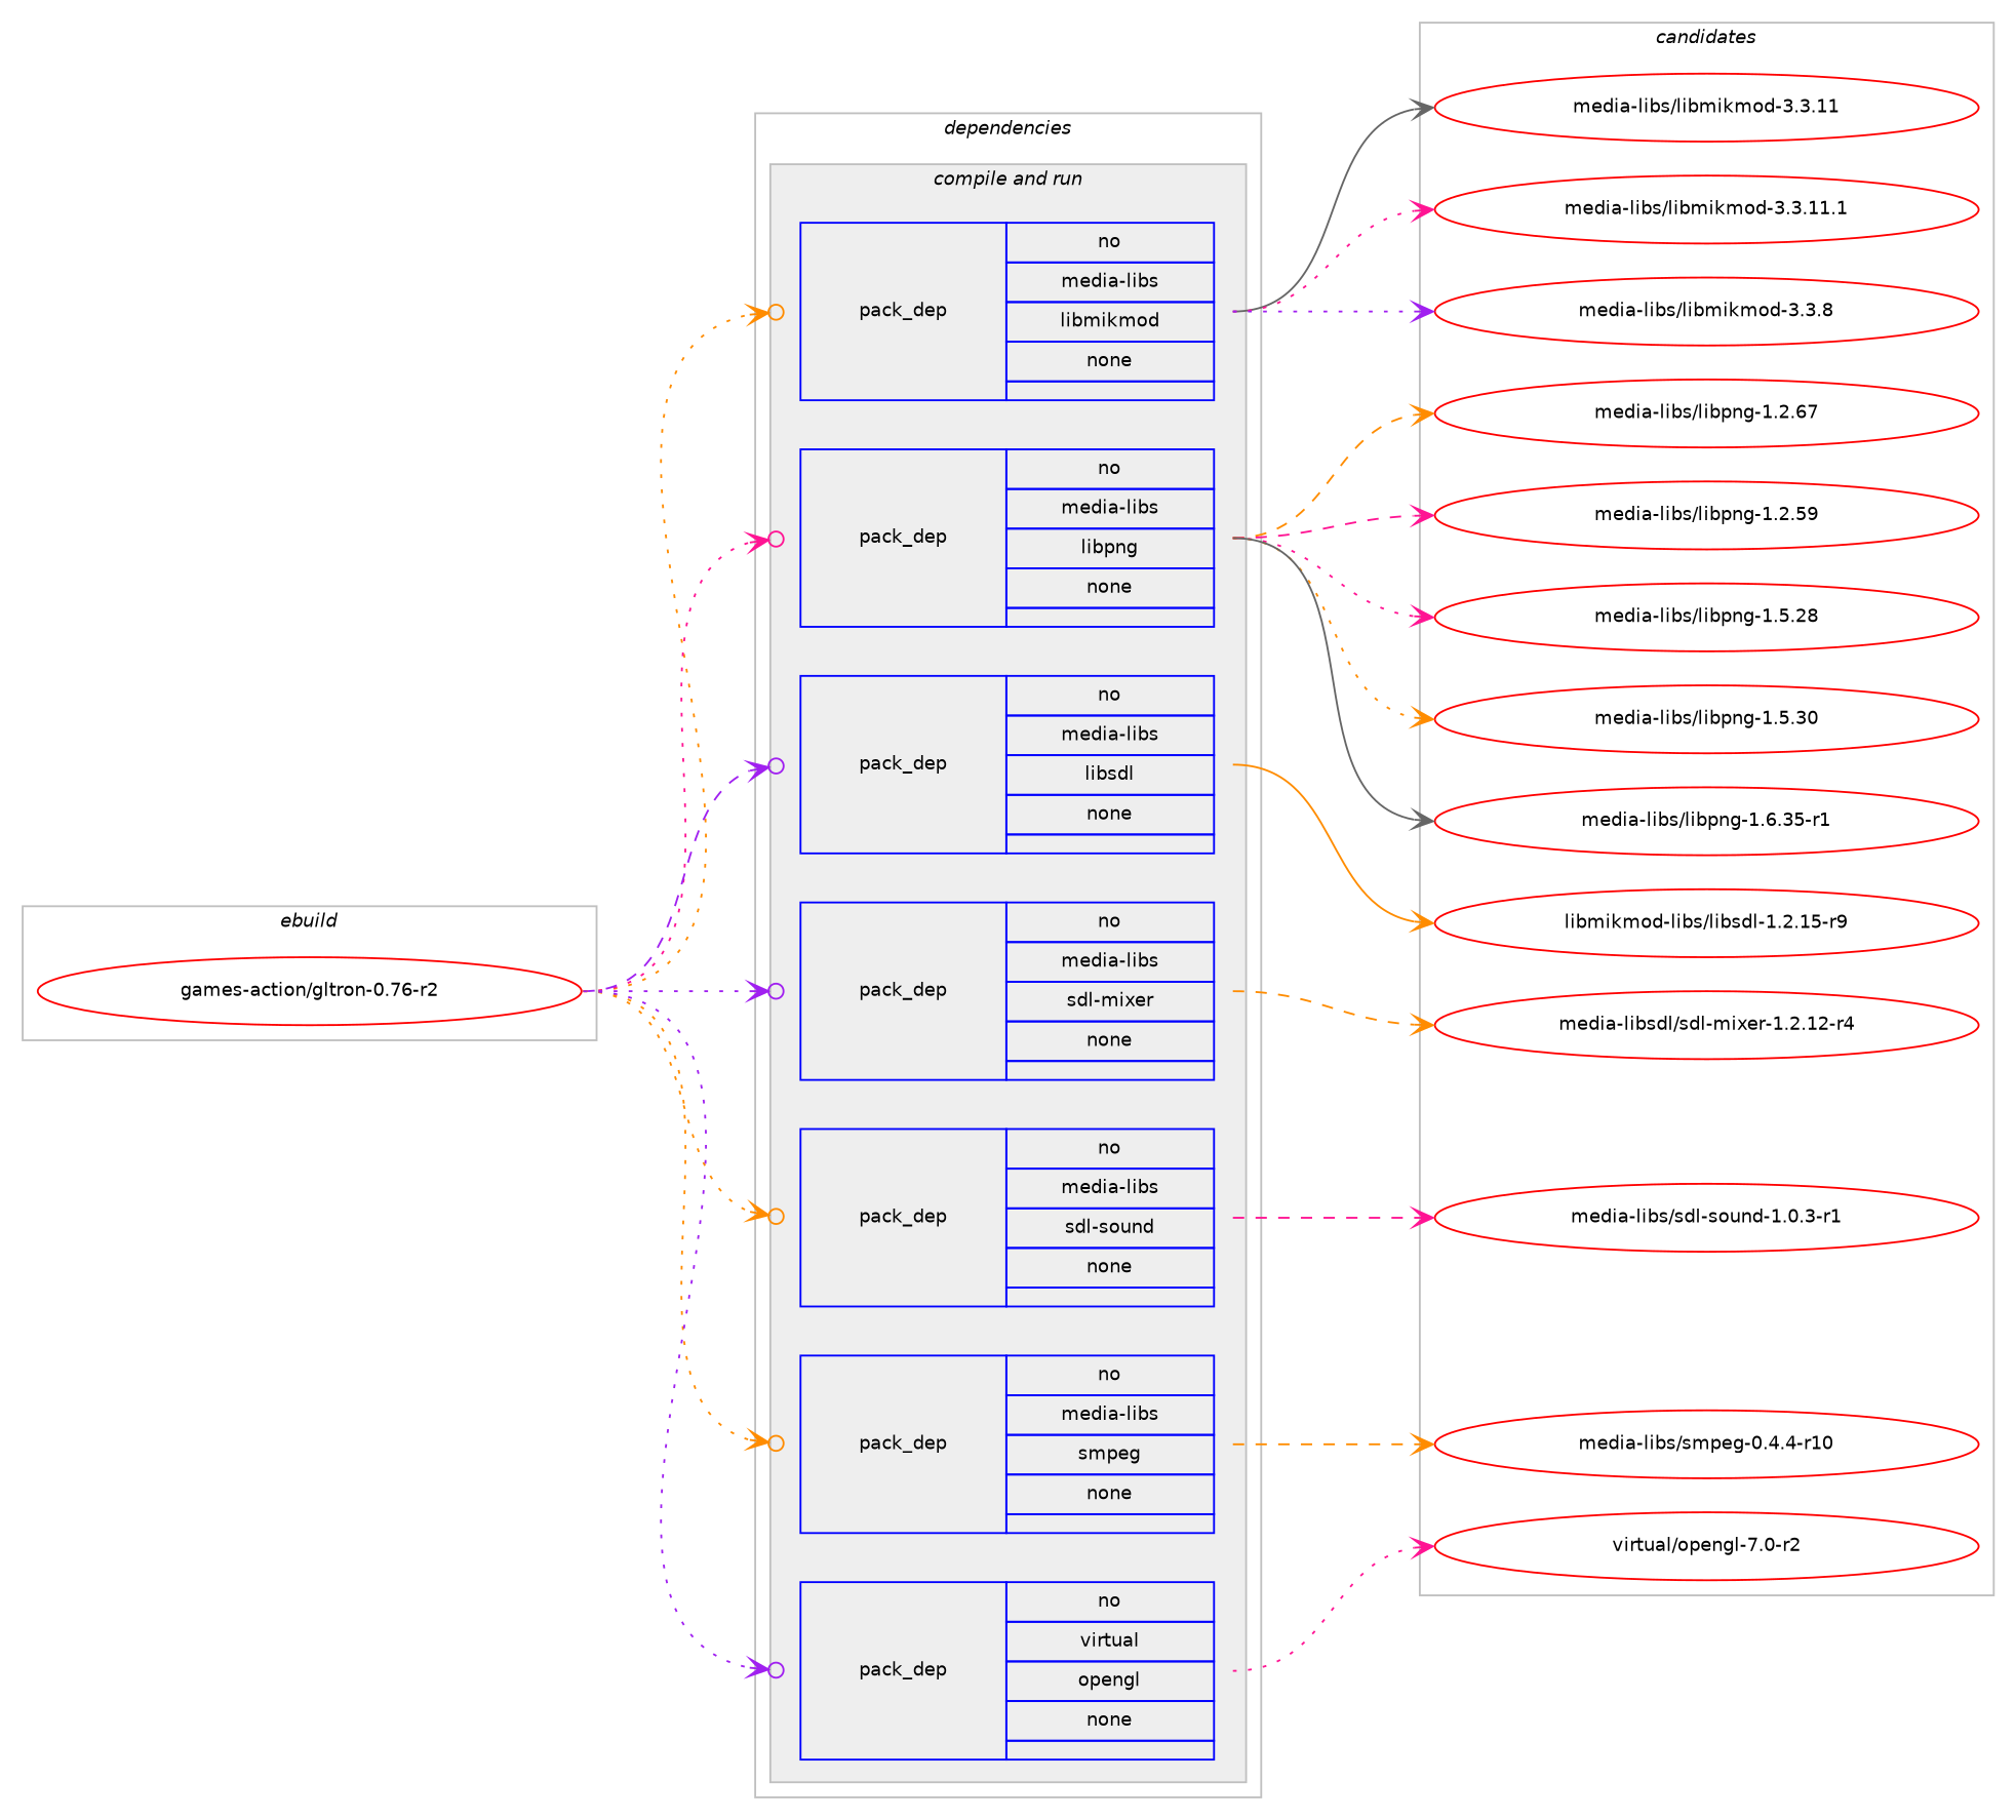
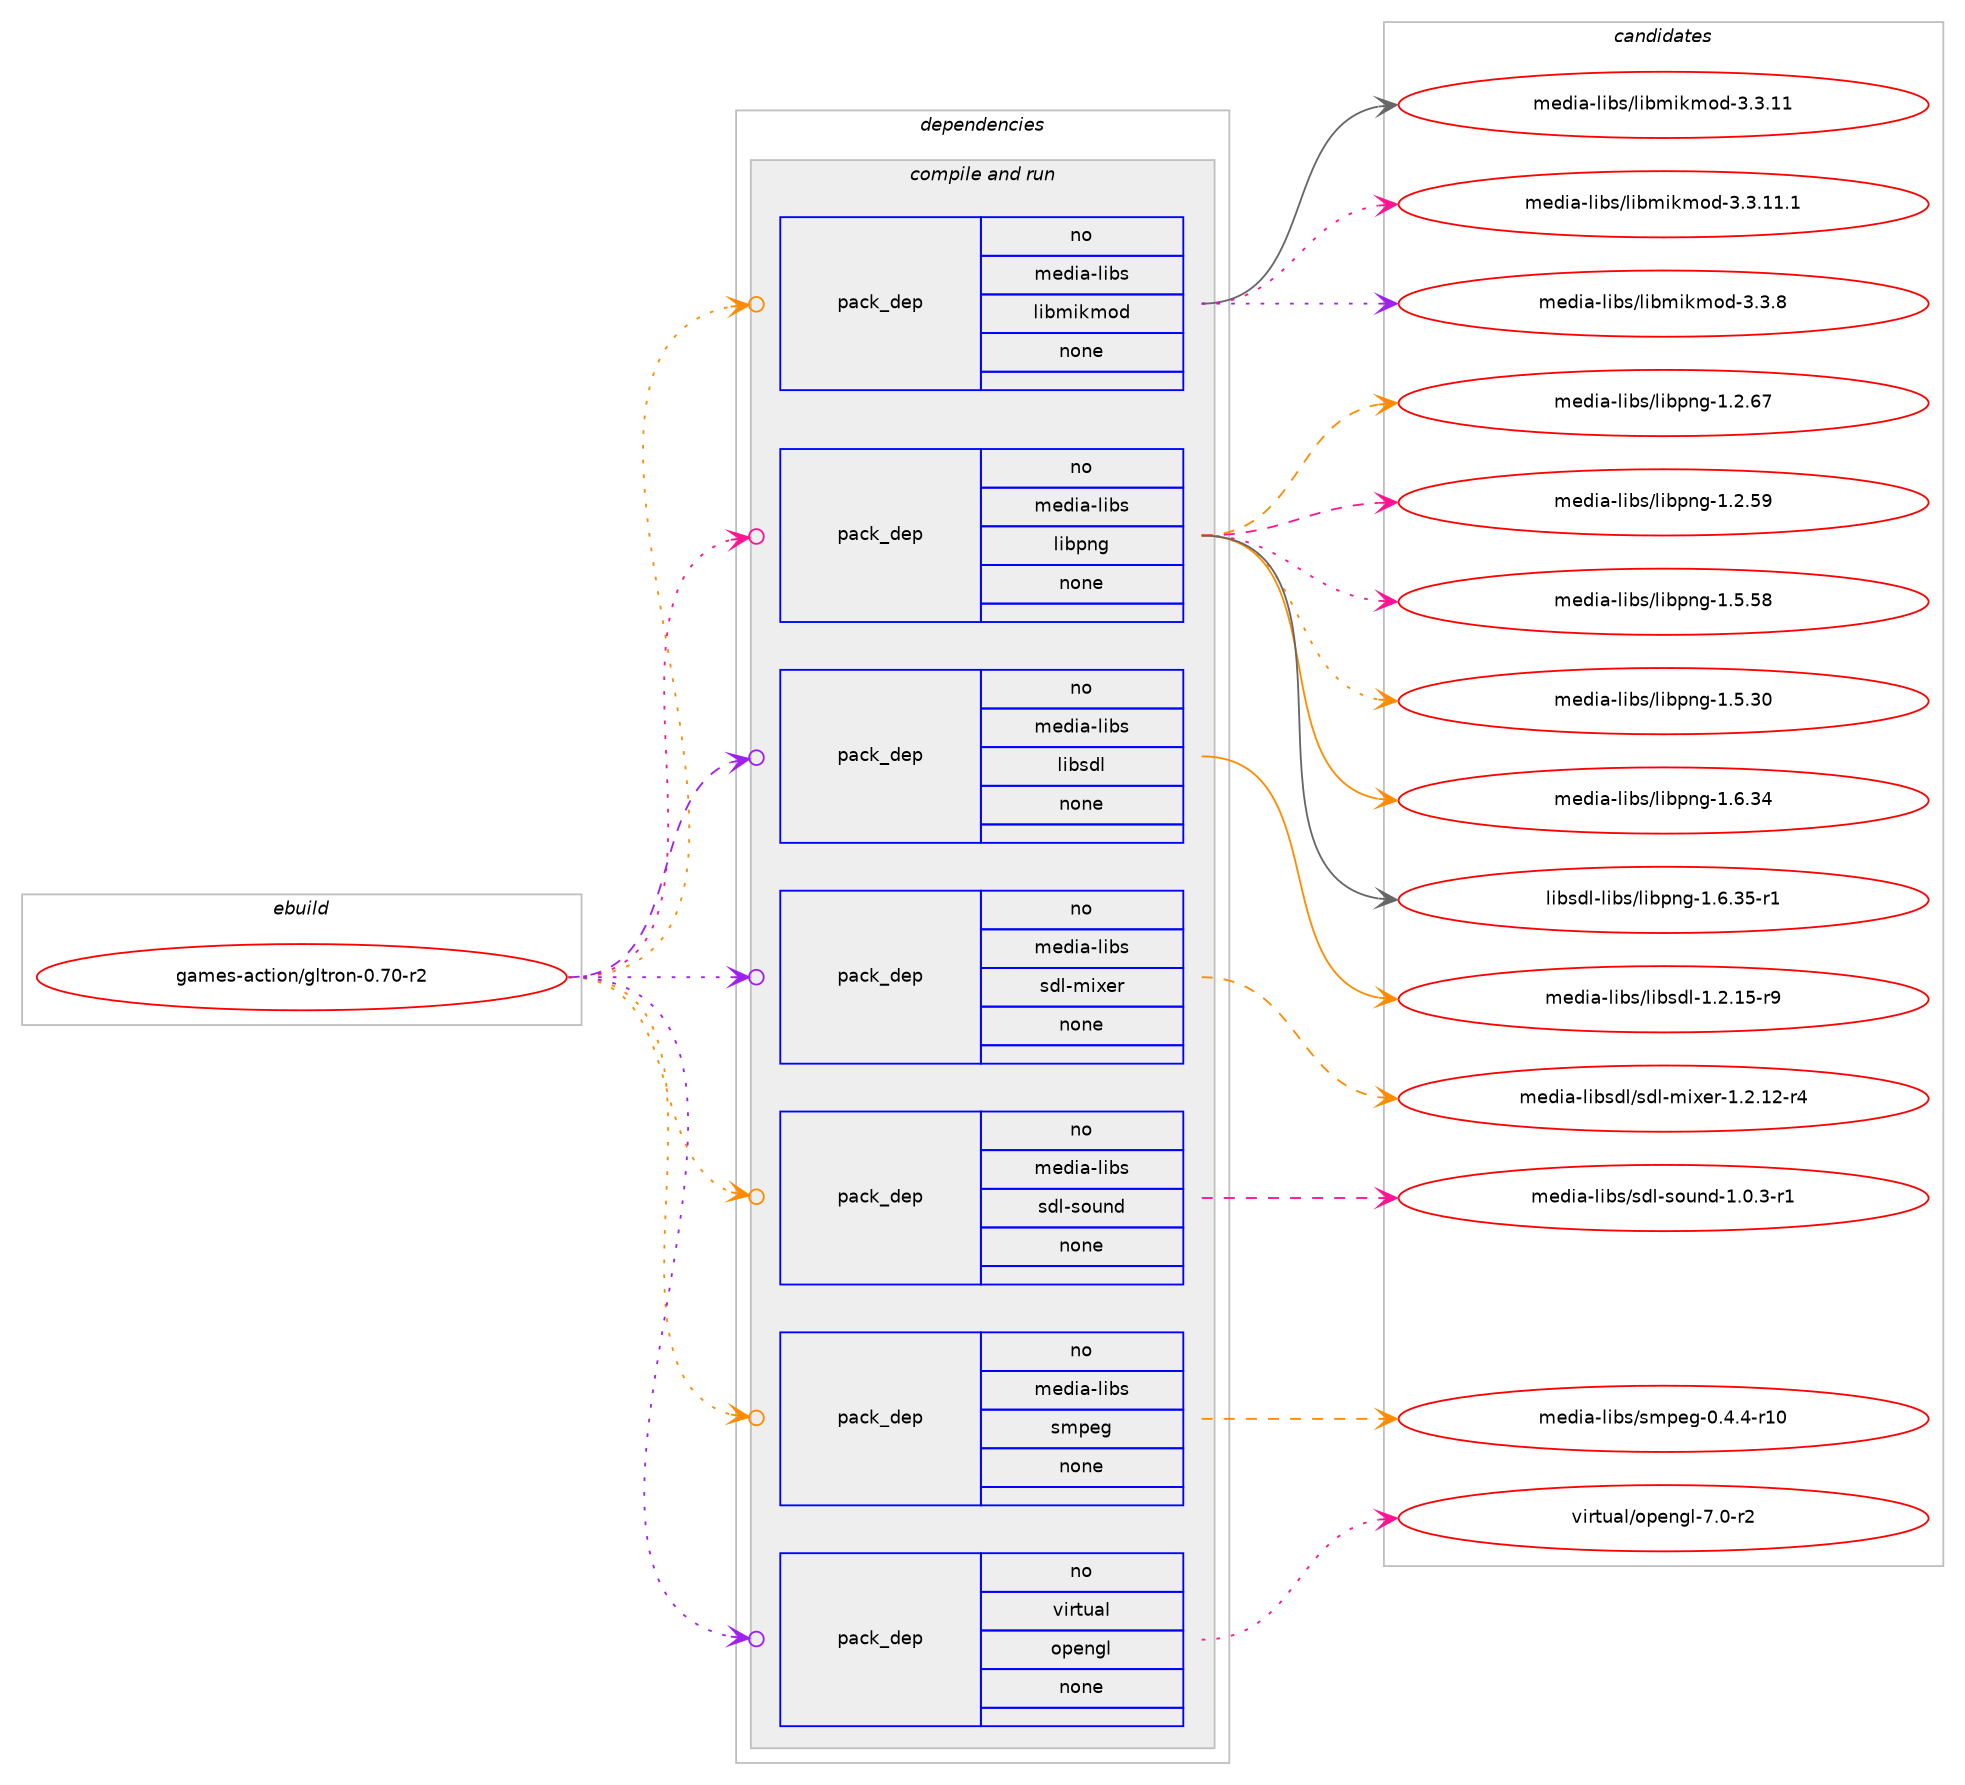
  digraph {
    compound=true
    concentrate=true
    fontname="DejaVu Sans"
    fontsize=10
    newrank=true
    rankdir=LR
    ranksep=1.5
    node [color=red fontname="DejaVu Sans" fontsize=10]
    edge [arrowhead=vee color=darkorange fontname="DejaVu Sans" headport=w style=dotted tailport=e weight=100]
-   n1 [label="games-action/gltron-0.76-r2" width=4]
+   n1 [label="games-action/gltron-0.70-r2" width=4]
    n2 [color=blue label=<<TABLE BORDER="0" CELLBORDER="1" CELLSPACING="0" CELLPADDING="4" WIDTH="220"><TR><TD ROWSPAN="6" CELLPADDING="30">pack_dep</TD></TR><TR><TD WIDTH="110">no</TD></TR><TR><TD>media-libs</TD></TR><TR><TD>libmikmod</TD></TR><TR><TD>none</TD></TR><TR><TD></TD></TR></TABLE>> shape=none]
    n3 [color=blue label=<<TABLE BORDER="0" CELLBORDER="1" CELLSPACING="0" CELLPADDING="4" WIDTH="220"><TR><TD ROWSPAN="6" CELLPADDING="30">pack_dep</TD></TR><TR><TD WIDTH="110">no</TD></TR><TR><TD>media-libs</TD></TR><TR><TD>libpng</TD></TR><TR><TD>none</TD></TR><TR><TD></TD></TR></TABLE>> shape=none]
    n4 [color=blue label=<<TABLE BORDER="0" CELLBORDER="1" CELLSPACING="0" CELLPADDING="4" WIDTH="220"><TR><TD ROWSPAN="6" CELLPADDING="30">pack_dep</TD></TR><TR><TD WIDTH="110">no</TD></TR><TR><TD>media-libs</TD></TR><TR><TD>libsdl</TD></TR><TR><TD>none</TD></TR><TR><TD></TD></TR></TABLE>> shape=none]
    n5 [color=blue label=<<TABLE BORDER="0" CELLBORDER="1" CELLSPACING="0" CELLPADDING="4" WIDTH="220"><TR><TD ROWSPAN="6" CELLPADDING="30">pack_dep</TD></TR><TR><TD WIDTH="110">no</TD></TR><TR><TD>media-libs</TD></TR><TR><TD>sdl-mixer</TD></TR><TR><TD>none</TD></TR><TR><TD></TD></TR></TABLE>> shape=none]
    n6 [color=blue label=<<TABLE BORDER="0" CELLBORDER="1" CELLSPACING="0" CELLPADDING="4" WIDTH="220"><TR><TD ROWSPAN="6" CELLPADDING="30">pack_dep</TD></TR><TR><TD WIDTH="110">no</TD></TR><TR><TD>media-libs</TD></TR><TR><TD>sdl-sound</TD></TR><TR><TD>none</TD></TR><TR><TD></TD></TR></TABLE>> shape=none]
    n7 [color=blue label=<<TABLE BORDER="0" CELLBORDER="1" CELLSPACING="0" CELLPADDING="4" WIDTH="220"><TR><TD ROWSPAN="6" CELLPADDING="30">pack_dep</TD></TR><TR><TD WIDTH="110">no</TD></TR><TR><TD>media-libs</TD></TR><TR><TD>smpeg</TD></TR><TR><TD>none</TD></TR><TR><TD></TD></TR></TABLE>> shape=none]
    n8 [color=blue label=<<TABLE BORDER="0" CELLBORDER="1" CELLSPACING="0" CELLPADDING="4" WIDTH="220"><TR><TD ROWSPAN="6" CELLPADDING="30">pack_dep</TD></TR><TR><TD WIDTH="110">no</TD></TR><TR><TD>virtual</TD></TR><TR><TD>opengl</TD></TR><TR><TD>none</TD></TR><TR><TD></TD></TR></TABLE>> shape=none]
    n9 [label="media-libs/libmikmod-3.3.11" width=4]
    n10 [label="media-libs/libmikmod-3.3.11.1" width=4]
    n11 [label="media-libs/libmikmod-3.3.8" width=4]
    n12 [label="media-libs/libpng-1.2.67" width=4]
    n13 [label="media-libs/libpng-1.2.59" width=4]
-   n14 [label="media-libs/libpng-1.5.28" width=4]
+   n14 [label="media-libs/libpng-1.5.58" width=4]
    n15 [label="media-libs/libpng-1.5.30" width=4]
-   n17 [label="media-libs/libpng-1.6.35-r1" width=4]
-   n18 [label="libmikmod-libs/libsdl-1.2.15-r9" width=4]
+   n16 [label="media-libs/libpng-1.6.34" width=4]
+   n17 [label="libsdl-libs/libpng-1.6.35-r1" width=4]
+   n18 [label="media-libs/libsdl-1.2.15-r9" width=4]
    n19 [label="media-libsdl/sdl-mixer-1.2.12-r4" width=4]
    n20 [label="media-libs/sdl-sound-1.0.3-r1" width=4]
    n21 [label="media-libs/smpeg-0.4.4-r10" width=4]
    n22 [label="virtual/opengl-7.0-r2" width=4]
    subgraph cluster_1 {
      color=gray
      label=<<i>ebuild</i>>
      rank=same
      n1
    }
    subgraph cluster_2 {
      color=gray
      label=<<i>dependencies</i>>
      subgraph cluster_3 {
        color=gray
        fillcolor="#eeeeee"
        label=<<i>compile</i>>
        style=filled
      }
      subgraph cluster_4 {
        color=gray
        fillcolor="#eeeeee"
        label=<<i>compile and run</i>>
        style=filled
        subgraph sub_5 {
          color=gray
          fillcolor="#eeeeee"
          label=<<i>compile and run</i>>
          style=filled
          n2
        }
        subgraph sub_6 {
          color=gray
          fillcolor="#eeeeee"
          label=<<i>compile and run</i>>
          style=filled
          n3
        }
        subgraph sub_7 {
          color=gray
          fillcolor="#eeeeee"
          label=<<i>compile and run</i>>
          style=filled
          n4
        }
        subgraph sub_8 {
          color=gray
          fillcolor="#eeeeee"
          label=<<i>compile and run</i>>
          style=filled
          n5
        }
        subgraph sub_9 {
          color=gray
          fillcolor="#eeeeee"
          label=<<i>compile and run</i>>
          style=filled
          n6
        }
        subgraph sub_10 {
          color=gray
          fillcolor="#eeeeee"
          label=<<i>compile and run</i>>
          style=filled
          n7
        }
        subgraph sub_11 {
          color=gray
          fillcolor="#eeeeee"
          label=<<i>compile and run</i>>
          style=filled
          n8
        }
      }
      subgraph cluster_12 {
        color=gray
        fillcolor="#eeeeee"
        label=<<i>run</i>>
        style=filled
      }
    }
    subgraph cluster_13 {
      color=gray
      label=<<i>candidates</i>>
      rank=same
      subgraph sub_14 {
        color=black
        label=<<i>candidates</i>>
        nodesep=1
        rank=same
        n9
        n10
        n11
      }
      subgraph sub_15 {
        color=black
        label=<<i>candidates</i>>
        nodesep=1
        rank=same
        n12
        n13
        n14
        n15
+       n16
        n17
      }
      subgraph sub_16 {
        color=black
        label=<<i>candidates</i>>
        nodesep=1
        rank=same
        n18
      }
      subgraph sub_17 {
        color=black
        label=<<i>candidates</i>>
        nodesep=1
        rank=same
        n19
      }
      subgraph sub_18 {
        color=black
        label=<<i>candidates</i>>
        nodesep=1
        rank=same
        n20
      }
      subgraph sub_19 {
        color=black
        label=<<i>candidates</i>>
        nodesep=1
        rank=same
        n21
      }
      subgraph sub_20 {
        color=black
        label=<<i>candidates</i>>
        nodesep=1
        rank=same
        n22
      }
    }
    n1 -> n2 [arrowhead=odotvee weight=20]
    n1 -> n3 [arrowhead=odotvee color=deeppink weight=20]
    n1 -> n4 [arrowhead=odotvee color=purple style=dashed weight=20]
    n1 -> n5 [arrowhead=odotvee color=purple weight=20]
    n1 -> n6 [arrowhead=odotvee weight=20]
    n1 -> n7 [arrowhead=odotvee weight=20]
    n1 -> n8 [arrowhead=odotvee color=purple weight=20]
    n2 -> n9 [color=gray40 style=solid]
    n2 -> n10 [color=deeppink]
    n2 -> n11 [color=purple]
    n3 -> n12 [style=dashed]
    n3 -> n13 [color=deeppink style=dashed]
    n3 -> n14 [color=deeppink]
    n3 -> n15
+   n3 -> n16 [style=solid]
    n3 -> n17 [color=gray40 style=solid]
    n4 -> n18 [style=solid]
    n5 -> n19 [style=dashed]
    n6 -> n20 [color=deeppink style=dashed]
    n7 -> n21 [style=dashed]
    n8 -> n22 [color=deeppink]
  }
